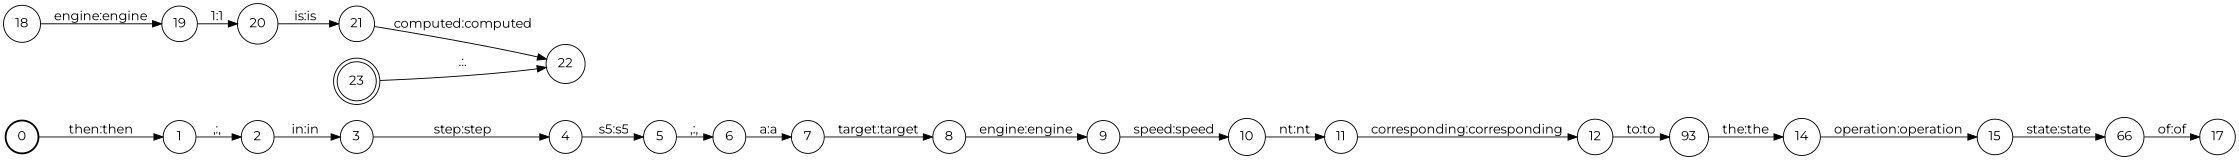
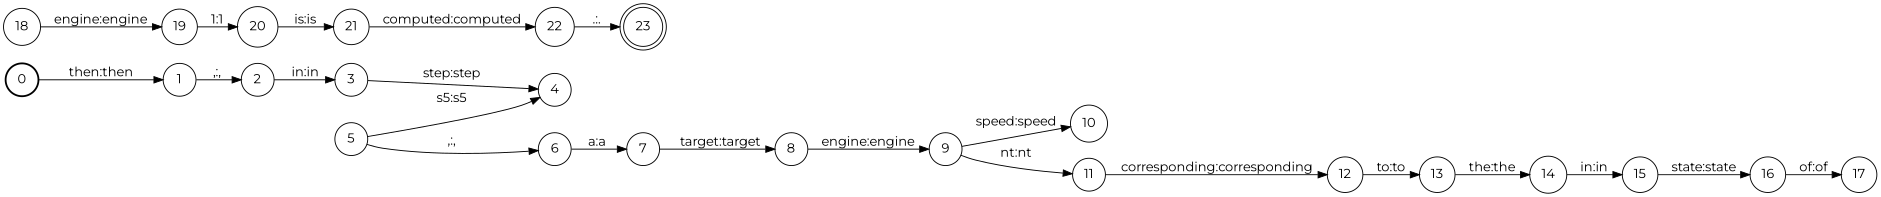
  digraph {
    fontname=Montserrat
    nodesep=0.25
    rankdir=LR
    ranksep=0.4
    node [fontname=Montserrat fontsize=14 shape=circle style=solid]
    edge [fontname=Montserrat fontsize=14]
    n1 [label=0 style=bold]
    n2 [label=1]
    n3 [label=2]
    n4 [label=3]
    n5 [label=4]
    n6 [label=5]
    n7 [label=6]
    n8 [label=7]
    n9 [label=8]
    n10 [label=9]
    n11 [label=10]
    n12 [label=11]
    n13 [label=12]
-   n14 [label=93]
+   n14 [label=13]
    n15 [label=14]
    n16 [label=15]
-   n17 [label=66]
+   n17 [label=16]
    n18 [label=17]
    n19 [label=18]
    n20 [label=19]
    n21 [label=20]
    n22 [label=21]
    n23 [label=22]
    n24 [label=23 shape=doublecircle]
    n1 -> n2 [label="then:then"]
    n2 -> n3 [label=",:,"]
    n3 -> n4 [label="in:in"]
    n4 -> n5 [label="step:step"]
-   n5 -> n6 [label="s5:s5"]
+   n6 -> n5 [label="s5:s5"]
    n6 -> n7 [label=",:,"]
    n7 -> n8 [label="a:a"]
    n8 -> n9 [label="target:target"]
    n9 -> n10 [label="engine:engine"]
    n10 -> n11 [label="speed:speed"]
-   n11 -> n12 [label="nt:nt"]
+   n10 -> n12 [label="nt:nt"]
    n12 -> n13 [label="corresponding:corresponding"]
    n13 -> n14 [label="to:to"]
    n14 -> n15 [label="the:the"]
-   n15 -> n16 [label="operation:operation"]
+   n15 -> n16 [label="in:in"]
    n16 -> n17 [label="state:state"]
    n17 -> n18 [label="of:of"]
    n19 -> n20 [label="engine:engine"]
    n20 -> n21 [label="1:1"]
    n21 -> n22 [label="is:is"]
    n22 -> n23 [label="computed:computed"]
-   n24 -> n23 [label=".:."]
+   n23 -> n24 [label=".:."]
  }
